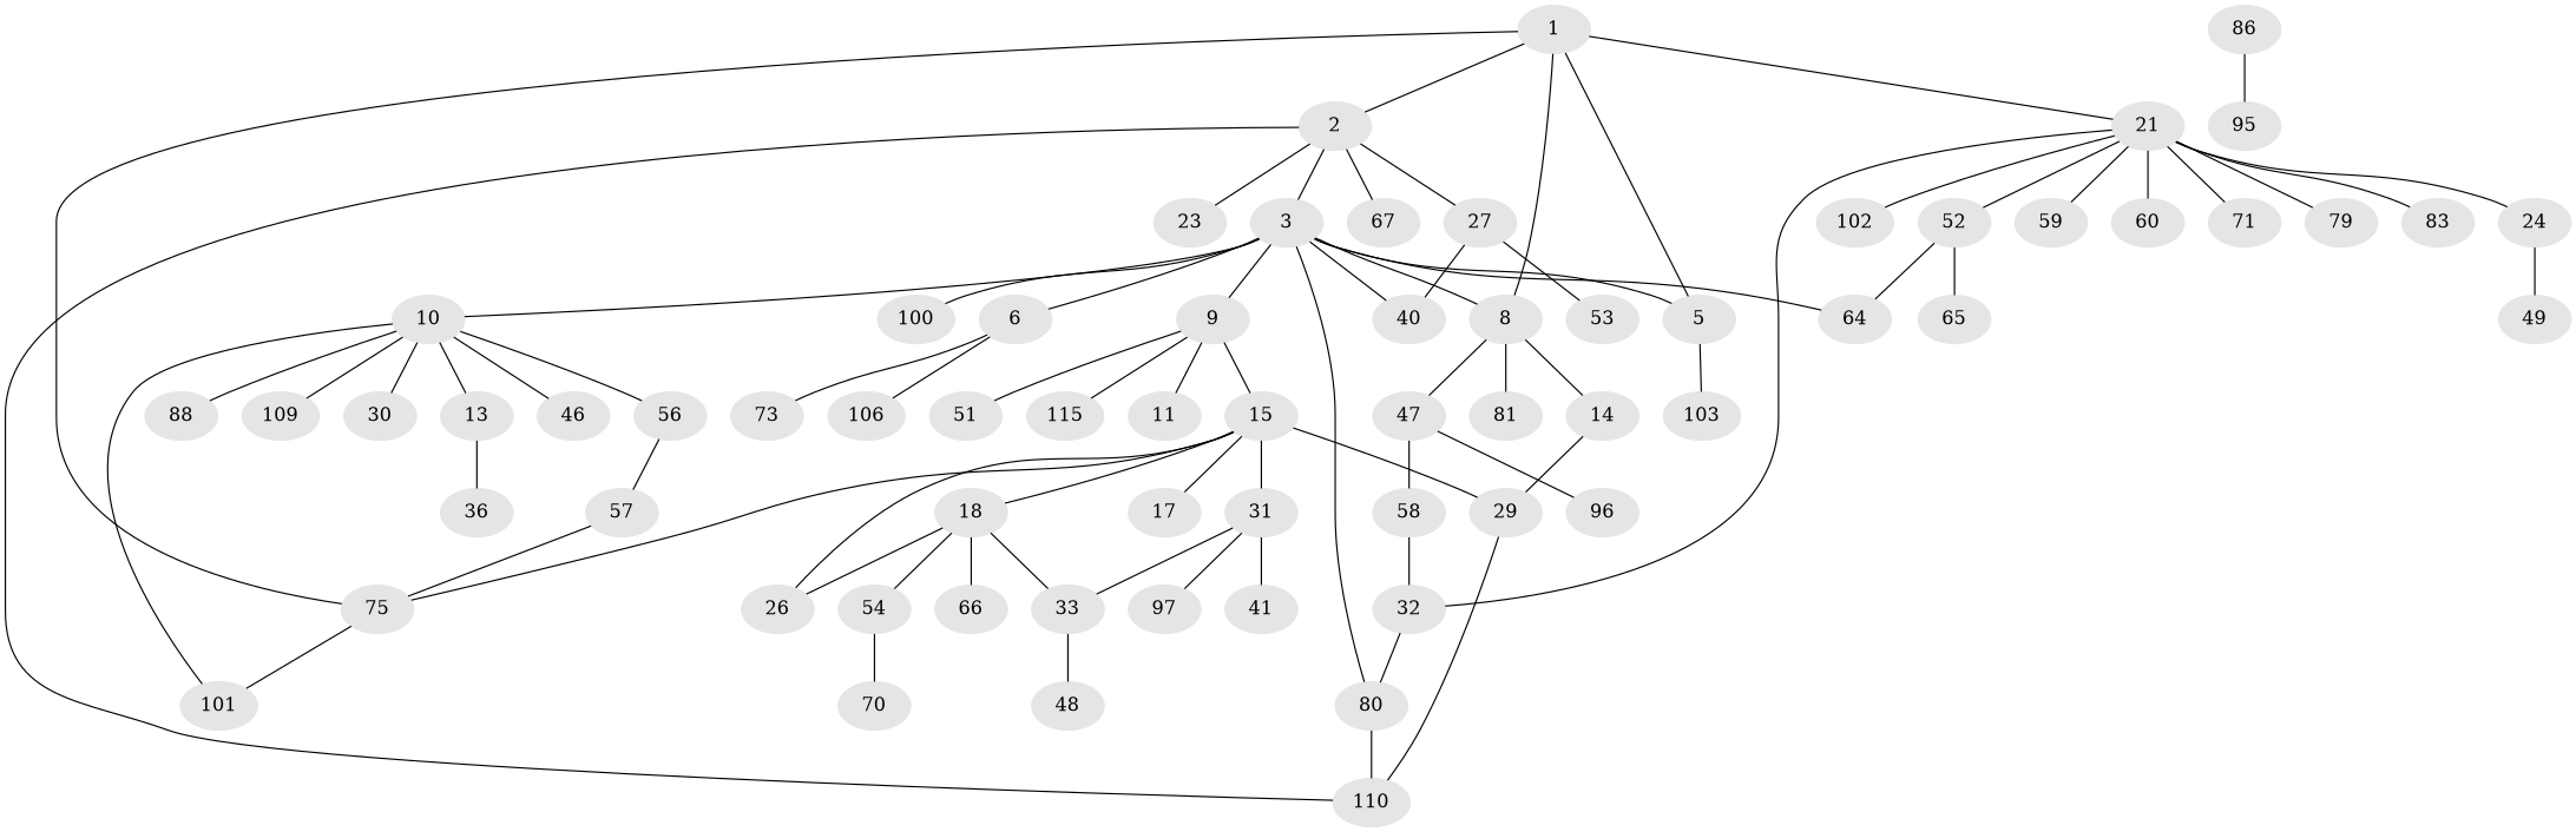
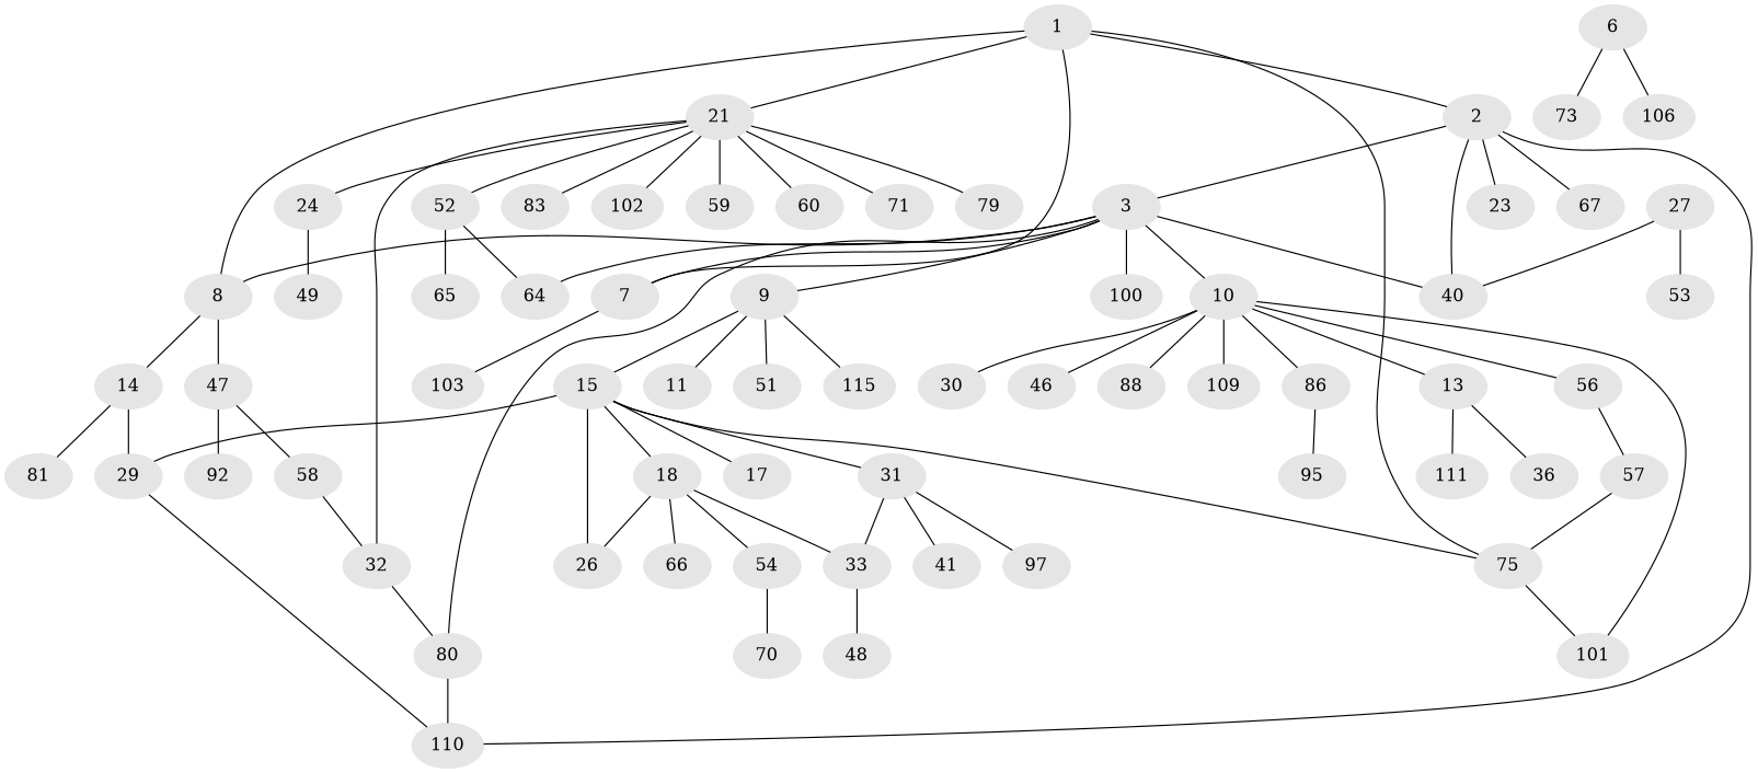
  graph {
    node [color=gray90 style=filled]
    1
    2
-   7 [super="+93+121+91" label=5]
+   7 [super="+93+121+91"]
    8 [super="+44"]
    21 [super="+22+69+51+42+28"]
    75 [super="+87+112"]
    3 [super="+5+4"]
    23
    27 [super="+127+43+38"]
    67
    110 [super="+124"]
    103
    14
    47 [super="+68"]
    81
    24 [super="+108+32"]
    52
    59
    60
    71
    n21 [label=32 super="+90"]
    79 [super="+82+122"]
    83
    102 [super="+116"]
    101
    6 [super="+12"]
    9
    10 [super="+16"]
    40 [super="+118+123+113"]
    64 [super="+120+128"]
    80
    100
    53 [super="+96"]
    73 [super="+104"]
    106
    11 [super="+35+125"]
    15 [super="+20+25+74"]
    n38 [label=51 super="+77"]
    115
    13 [super="+50"]
    30 [super="+131"]
    46 [super="+62"]
    56
    86
    88 [super="+114+137"]
    109
    29
    58
-   92 [label=96]
+   92
    17
    18 [super="+19"]
    26 [super="+34"]
    31 [super="+39"]
    36
+   111
    57
    95
    33 [super="+98+107"]
    54 [super="+136+89"]
    66
    41
    97
    48
    70
    49
    65
    1 -- 2
    1 -- 7
    1 -- 8
    1 -- 21
    1 -- 75
    2 -- 3
    2 -- 23
-   2 -- 27
+   2 -- 40
    2 -- 67
    2 -- 110
    7 -- 103
    8 -- 14
    8 -- 47
-   8 -- 81
+   14 -- 81
    21 -- 24
    21 -- 52
    21 -- 59
    21 -- 60
    21 -- 71
    21 -- n21
    21 -- 79 [weight=2]
    21 -- 83
    21 -- 102
    75 -- 101
    3 -- 7
    3 -- 8
-   3 -- 6
    3 -- 9
    3 -- 10
    3 -- 40
    3 -- 64
    3 -- 80
    3 -- 100
    27 -- 40
    27 -- 53
    14 -- 29
    47 -- 58
    47 -- 92
    24 -- 49
    52 -- 64
    52 -- 65
    n21 -- 80
    6 -- 73
    6 -- 106
    9 -- 11
    9 -- 15 [weight=2]
    9 -- n38
    9 -- 115
    10 -- 101
    10 -- 13
    10 -- 30
    10 -- 46
    10 -- 56
+   10 -- 86
    10 -- 88
    10 -- 109
    80 -- 110
    15 -- 75
    15 -- 29
    15 -- 17
    15 -- 18
    15 -- 26
    15 -- 31
    13 -- 36
+   13 -- 111
    56 -- 57
    86 -- 95
    29 -- 110
    58 -- n21
    18 -- 26
    18 -- 33
    18 -- 54
    18 -- 66
    31 -- 33
    31 -- 41
    31 -- 97
    57 -- 75
    33 -- 48
    54 -- 70
  }
